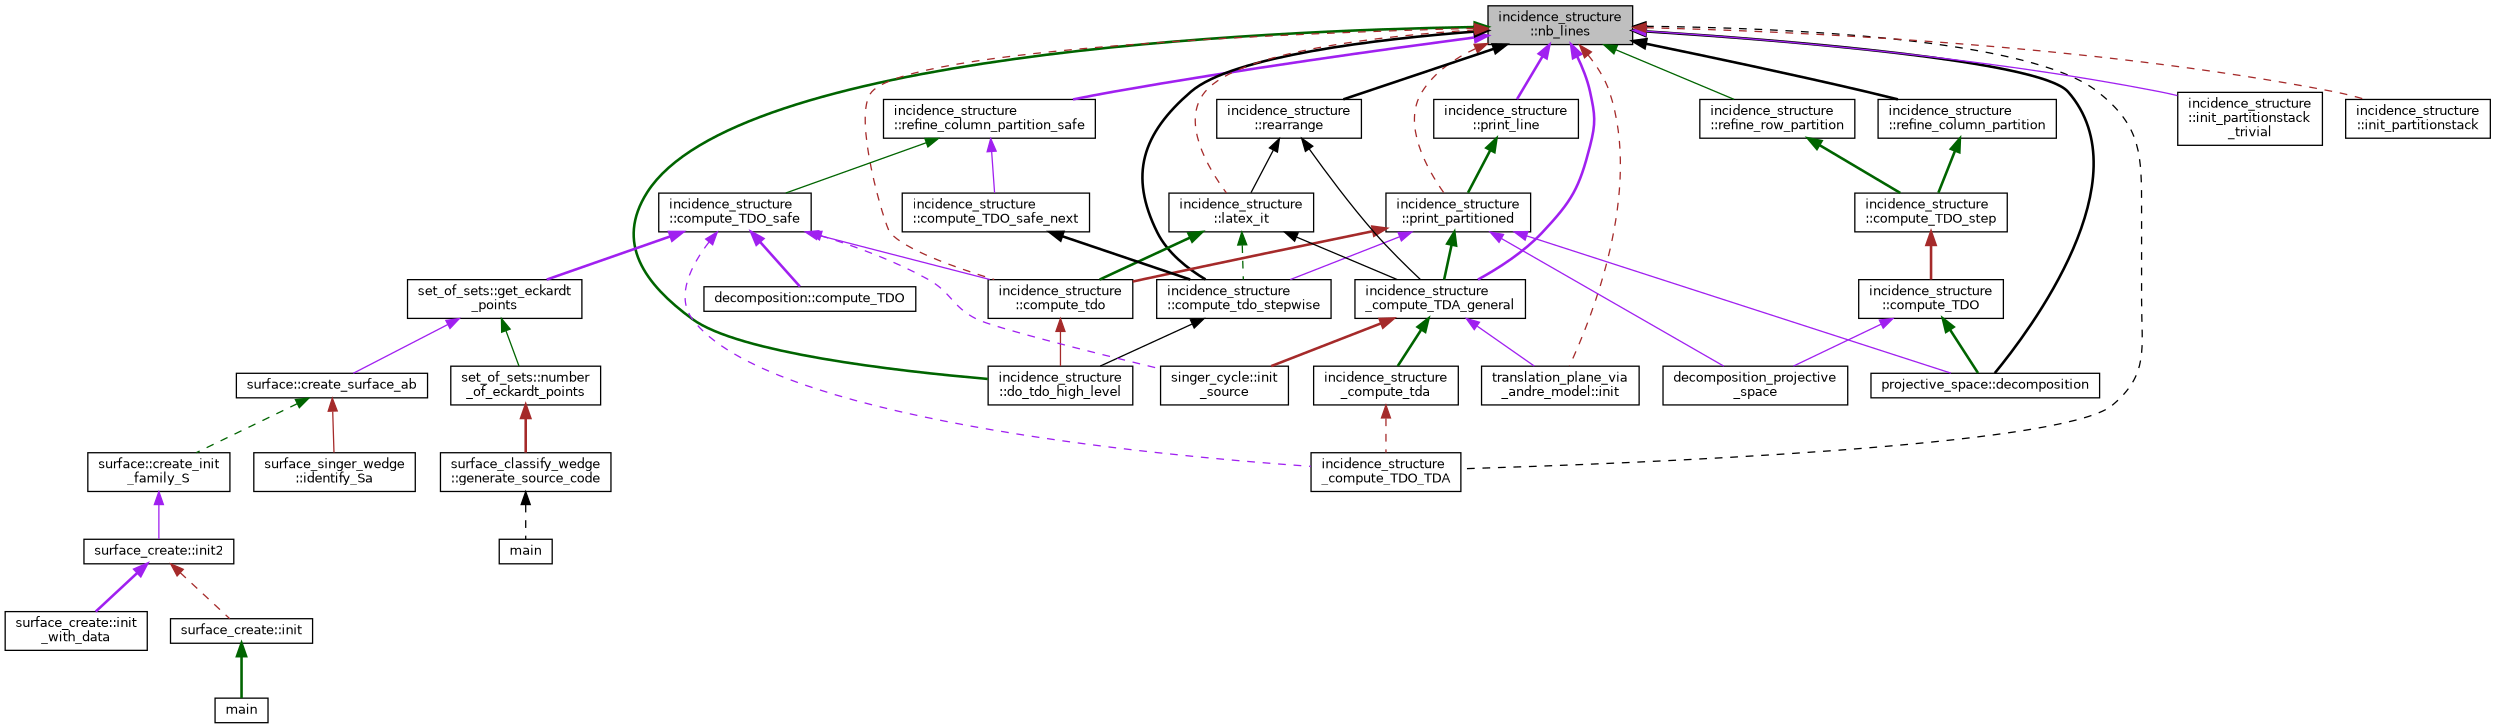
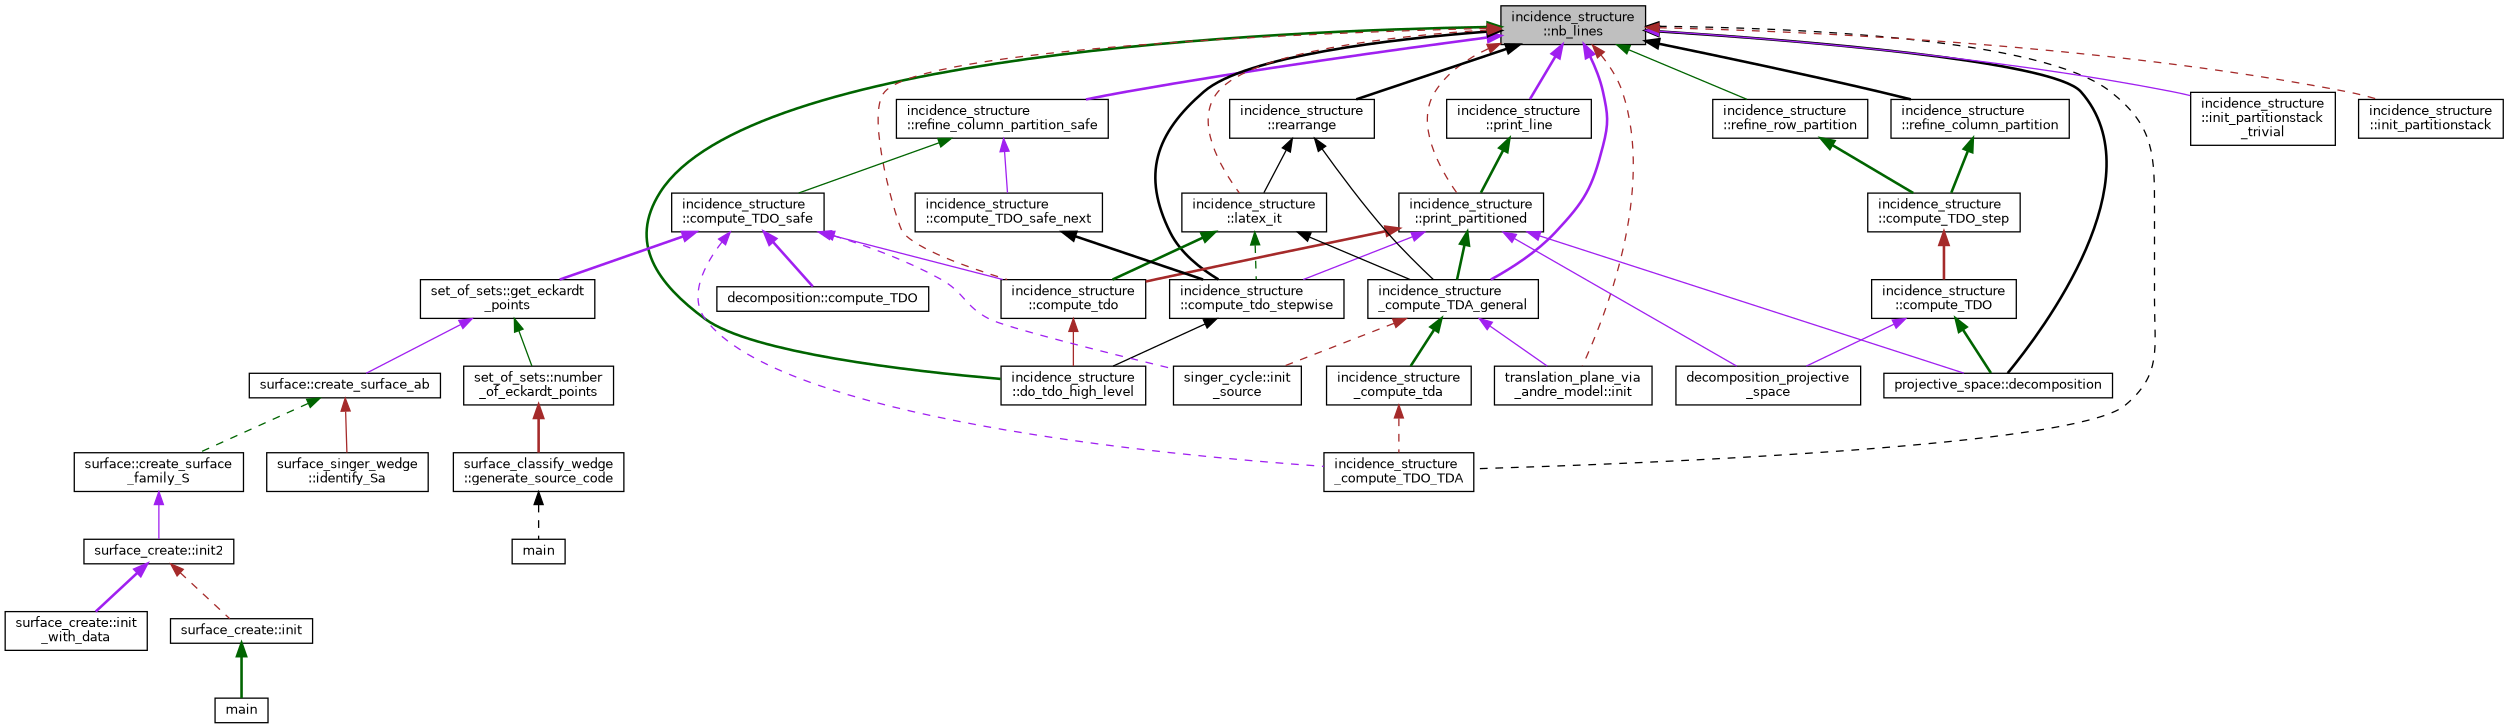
  digraph {
    rankdir=TB
    node [color=black fillcolor=white fontname=Helvetica fontsize=10 shape=record style=filled]
    edge [color=purple dir=back fontname=Helvetica fontsize=10 labelfontname=Helvetica labelfontsize=10 style=bold]
    n1 [fillcolor=grey75 fontcolor=black height=0.2 label="incidence_structure\l::nb_lines" width=0.4]
    n2 [height=0.2 label="incidence_structure\l::refine_column_partition_safe" width=0.4]
    n3 [height=0.2 label="incidence_structure\l::compute_tdo_stepwise" width=0.4]
    n4 [height=0.2 label="incidence_structure\l::do_tdo_high_level" width=0.4]
    n5 [height=0.2 label="incidence_structure\l::compute_tdo" width=0.4]
    n6 [height=0.2 label="incidence_structure\l_compute_TDO_TDA" width=0.4]
    n7 [height=0.2 label="incidence_structure\l::refine_column_partition" width=0.4]
    n8 [height=0.2 label="projective_space::decomposition" width=0.4]
    n9 [height=0.2 label="incidence_structure\l::refine_row_partition" width=0.4]
    n10 [height=0.2 label="incidence_structure\l::print_line" width=0.4]
    n11 [height=0.2 label="incidence_structure\l::print_partitioned" width=0.4]
    n12 [height=0.2 label="incidence_structure\l_compute_TDA_general" width=0.4]
    n13 [height=0.2 label="incidence_structure\l::latex_it" width=0.4]
    n14 [height=0.2 label="incidence_structure\l::rearrange" width=0.4]
    n15 [height=0.2 label="incidence_structure\l::init_partitionstack\l_trivial" width=0.4]
    n16 [height=0.2 label="incidence_structure\l::init_partitionstack" width=0.4]
    n17 [height=0.2 label="translation_plane_via\l_andre_model::init" width=0.4]
    n18 [height=0.2 label="decomposition_projective\l_space" width=0.4]
    n19 [height=0.2 label="incidence_structure\l::compute_TDO_safe_next" width=0.4]
    n20 [height=0.2 label="incidence_structure\l::compute_TDO_safe" width=0.4]
    n21 [height=0.2 label="incidence_structure\l::compute_TDO_step" width=0.4]
    n22 [height=0.2 label="singer_cycle::init\l_source" width=0.4]
    n23 [height=0.2 label="incidence_structure\l_compute_tda" width=0.4]
    n24 [height=0.2 label="set_of_sets::get_eckardt\l_points" width=0.4]
    n25 [height=0.2 label="decomposition::compute_TDO" width=0.4]
    n26 [height=0.2 label="set_of_sets::number\l_of_eckardt_points" width=0.4]
    n27 [height=0.2 label="surface::create_surface_ab" width=0.4]
    n28 [height=0.2 label="surface_classify_wedge\l::generate_source_code" width=0.4]
-   n29 [height=0.2 label="surface::create_init\l_family_S" width=0.4]
+   n29 [height=0.2 label="surface::create_surface\l_family_S" width=0.4]
    n30 [height=0.2 label="surface_singer_wedge\l::identify_Sa" width=0.4]
    n31 [height=0.2 label=main width=0.4]
    n32 [height=0.2 label="surface_create::init2" width=0.4]
    n33 [height=0.2 label="surface_create::init\l_with_data" width=0.4]
    n34 [height=0.2 label="surface_create::init" width=0.4]
    n35 [height=0.2 label=main width=0.4]
    n36 [height=0.2 label="incidence_structure\l::compute_TDO" width=0.4]
    n1 -> n2
    n1 -> n3 [color=black]
    n1 -> n4 [color=darkgreen]
    n1 -> n5 [color=brown style=dashed]
    n1 -> n6 [color=black style=dashed]
    n1 -> n7 [color=black]
    n1 -> n8 [color=black]
    n1 -> n9 [color=darkgreen style=solid]
    n1 -> n10
    n1 -> n11 [color=brown style=dashed]
    n1 -> n12
    n1 -> n13 [color=brown style=dashed]
    n1 -> n14 [color=black]
    n1 -> n15 [style=solid]
    n1 -> n16 [color=brown style=dashed]
    n1 -> n17 [color=brown style=dashed]
    n2 -> n19 [style=solid]
    n2 -> n20 [color=darkgreen style=solid]
    n3 -> n4 [color=black style=solid]
    n5 -> n4 [color=brown style=solid]
    n7 -> n21 [color=darkgreen]
    n9 -> n21 [color=darkgreen]
    n10 -> n11 [color=darkgreen]
    n11 -> n3 [style=solid]
    n11 -> n5 [color=brown]
    n11 -> n8 [style=solid]
    n11 -> n12 [color=darkgreen]
    n11 -> n18 [style=solid]
    n12 -> n17 [style=solid]
-   n12 -> n22 [color=brown]
+   n12 -> n22 [color=brown style=dashed]
    n12 -> n23 [color=darkgreen]
    n13 -> n3 [color=darkgreen style=dashed]
    n13 -> n5 [color=darkgreen]
    n13 -> n12 [color=black style=solid]
    n14 -> n12 [color=black style=solid]
    n14 -> n13 [color=black style=solid]
    n19 -> n3 [color=black]
    n20 -> n5 [style=solid]
    n20 -> n6 [style=dashed]
    n20 -> n22 [style=dashed]
    n20 -> n24
    n20 -> n25
    n21 -> n36 [color=brown]
    n23 -> n6 [color=brown style=dashed]
    n24 -> n26 [color=darkgreen style=solid]
    n24 -> n27 [style=solid]
    n26 -> n28 [color=brown]
    n27 -> n29 [color=darkgreen style=dashed]
    n27 -> n30 [color=brown style=solid]
    n28 -> n31 [color=black style=dashed]
    n29 -> n32 [style=solid]
    n32 -> n33
    n32 -> n34 [color=brown style=dashed]
    n34 -> n35 [color=darkgreen]
    n36 -> n8 [color=darkgreen]
    n36 -> n18 [style=solid]
  }
